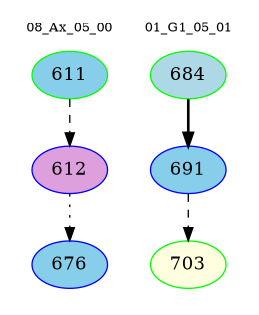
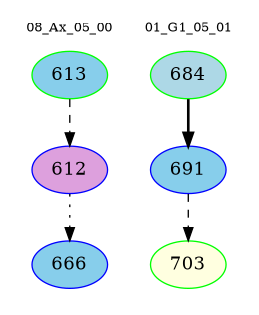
  digraph {
    node [color=green fillcolor=skyblue style=filled]
    edge [color=black style=dashed]
-   n1 [label=611]
+   n1 [label=613]
    n2 [color=blue fillcolor=plum label=612]
-   n3 [color=blue label=676]
+   n3 [color=blue label=666]
    n4 [fillcolor=lightblue label=684]
    n5 [color=blue label=691]
    n6 [fillcolor=lightyellow label=703]
    subgraph cluster_1 {
      color=white
      fontsize=10
      label="08_Ax_05_00"
      n1
      n2
      n3
    }
    subgraph cluster_2 {
      color=white
      fontsize=10
      label="01_G1_05_01"
      n4
      n5
      n6
    }
    n1 -> n2
    n2 -> n3 [style=dotted]
    n4 -> n5 [style=bold]
    n5 -> n6
  }
